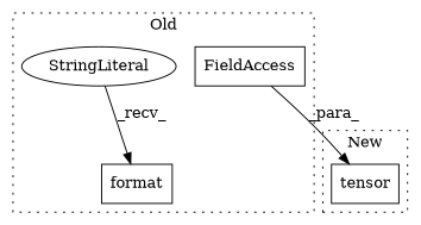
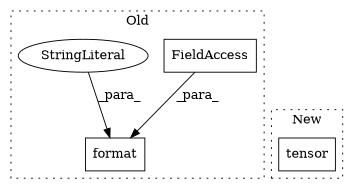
  digraph {
    node [a=32 l="7,1" shape=box]
    n1 [label=format s="13705,13735"]
    n2 [a=45 l=58 label=StringLiteral s=13646 shape=ellipse]
    n3 [a=22 l=23 label=FieldAccess s=13712]
    n4 [label=tensor s="13810,13820"]
    subgraph cluster_1 {
      label=Old
      style=dotted
      n1
      n2
      n3
    }
    subgraph cluster_2 {
      label=New
      style=dotted
      n4
    }
-   n2 -> n1 [label=_recv_]
-   n3 -> n4 [label=_para_]
+   n2 -> n1 [label=_para_]
+   n3 -> n1 [label=_para_]
  }
